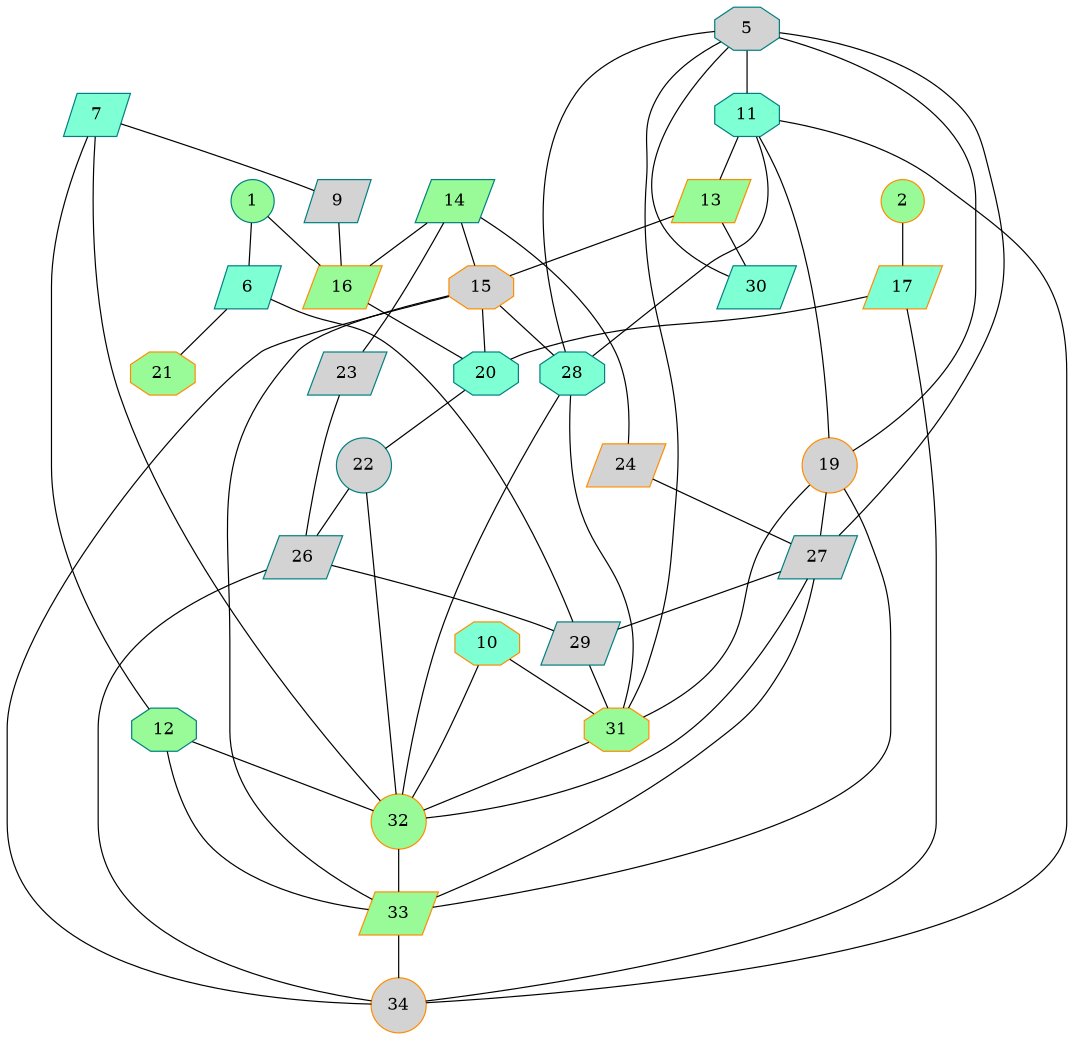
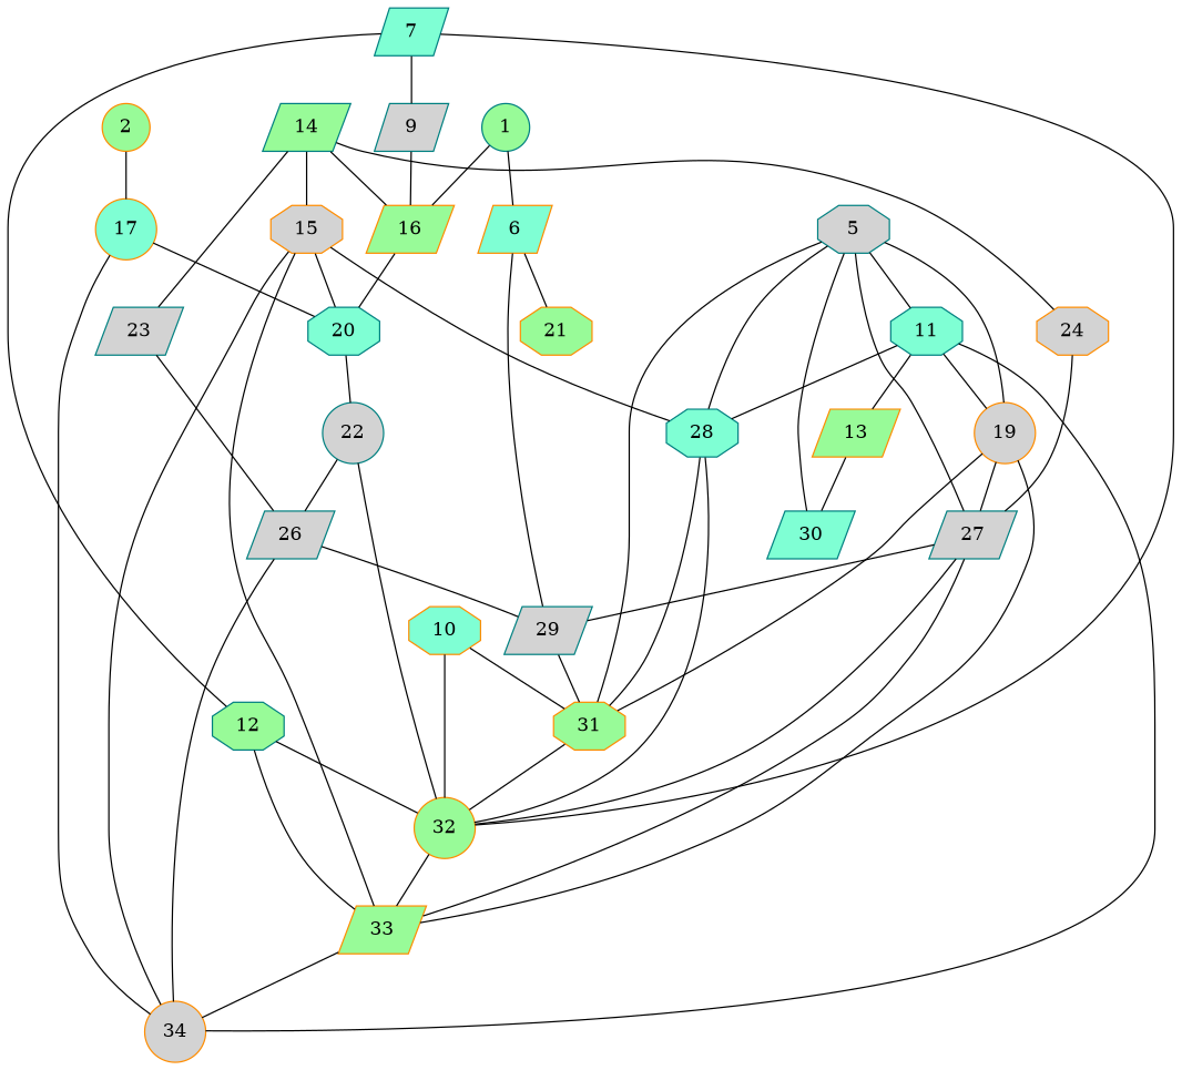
  graph {
    node [color=teal fillcolor=lightgrey shape=parallelogram style=filled]
    edge [weight=1.0]
    1 [fillcolor=palegreen shape=circle]
-   6 [fillcolor=aquamarine]
+   6 [color=darkorange fillcolor=aquamarine]
    16 [color=darkorange fillcolor=palegreen]
    21 [color=darkorange fillcolor=palegreen shape=octagon]
    29
    20 [fillcolor=aquamarine shape=octagon]
    2 [color=darkorange fillcolor=palegreen shape=circle]
-   17 [color=darkorange fillcolor=aquamarine]
+   17 [color=darkorange fillcolor=aquamarine shape=circle]
    34 [color=darkorange shape=circle]
    5 [shape=octagon]
    11 [fillcolor=aquamarine shape=octagon]
    19 [color=darkorange shape=circle]
    27
    28 [fillcolor=aquamarine shape=octagon]
    30 [fillcolor=aquamarine]
    31 [color=darkorange fillcolor=palegreen shape=octagon]
    13 [color=darkorange fillcolor=palegreen]
    33 [color=darkorange fillcolor=palegreen]
    32 [color=darkorange fillcolor=palegreen shape=circle]
    7 [fillcolor=aquamarine]
    9
    12 [fillcolor=palegreen shape=octagon]
    10 [color=darkorange fillcolor=aquamarine shape=octagon]
    15 [color=darkorange shape=octagon]
    14 [fillcolor=palegreen]
    23
-   24 [color=darkorange]
+   24 [color=darkorange shape=octagon]
    26
    22 [shape=circle]
    1 -- 6
    1 -- 16
    6 -- 21
    6 -- 29
    16 -- 20
    29 -- 31
    20 -- 22
    2 -- 17
    17 -- 20
    17 -- 34
    5 -- 11 [weight=2.0]
    5 -- 19
    5 -- 27
    5 -- 28
    5 -- 30
    5 -- 31
    11 -- 34
    11 -- 19
    11 -- 28
    11 -- 13 [weight=2.0]
    19 -- 27
    19 -- 31
    19 -- 33
    27 -- 29
    27 -- 33
    27 -- 32
    28 -- 31
    28 -- 32
    31 -- 32
    13 -- 30
-   13 -- 15
    33 -- 34
    32 -- 33
    7 -- 32
    7 -- 9
    7 -- 12
    9 -- 16
    12 -- 33
    12 -- 32
    10 -- 31
    10 -- 32
    15 -- 20 [weight=2.0]
    15 -- 34
    15 -- 28
    15 -- 33
    14 -- 16
    14 -- 15
    14 -- 23
    14 -- 24
    23 -- 26
    24 -- 27
    26 -- 29
    26 -- 34
    22 -- 32 [weight=2.0]
    22 -- 26
  }
